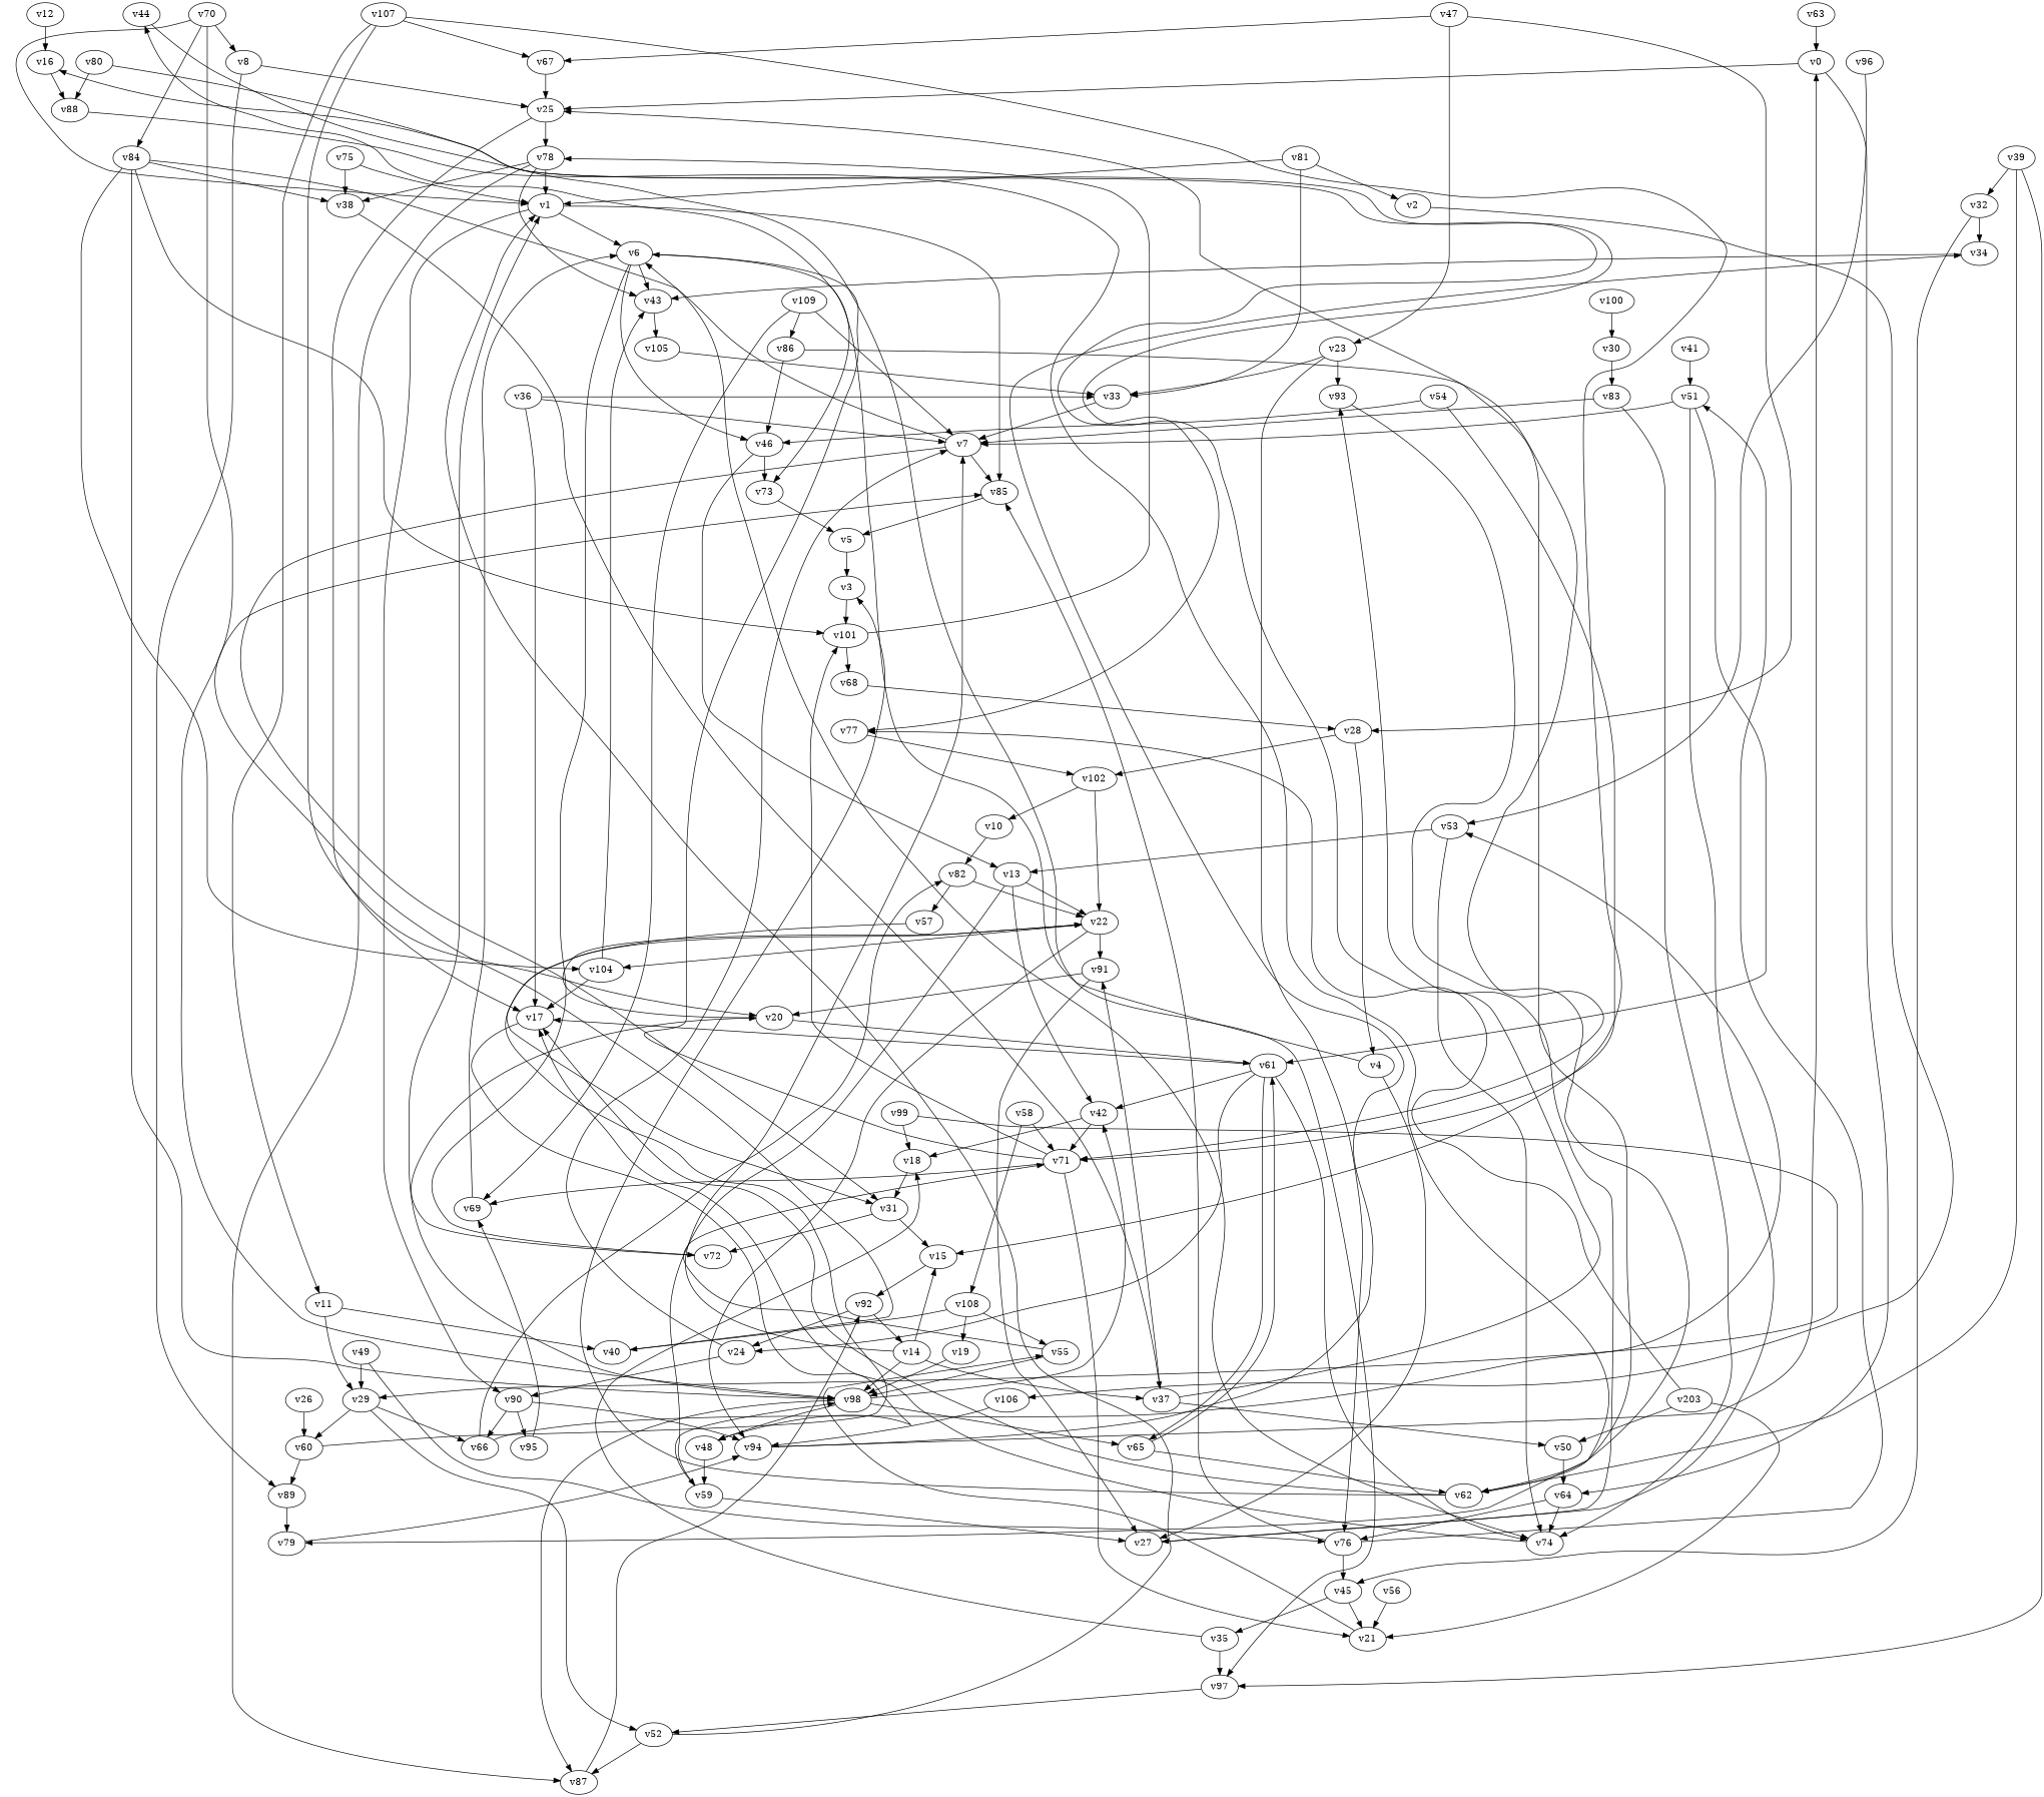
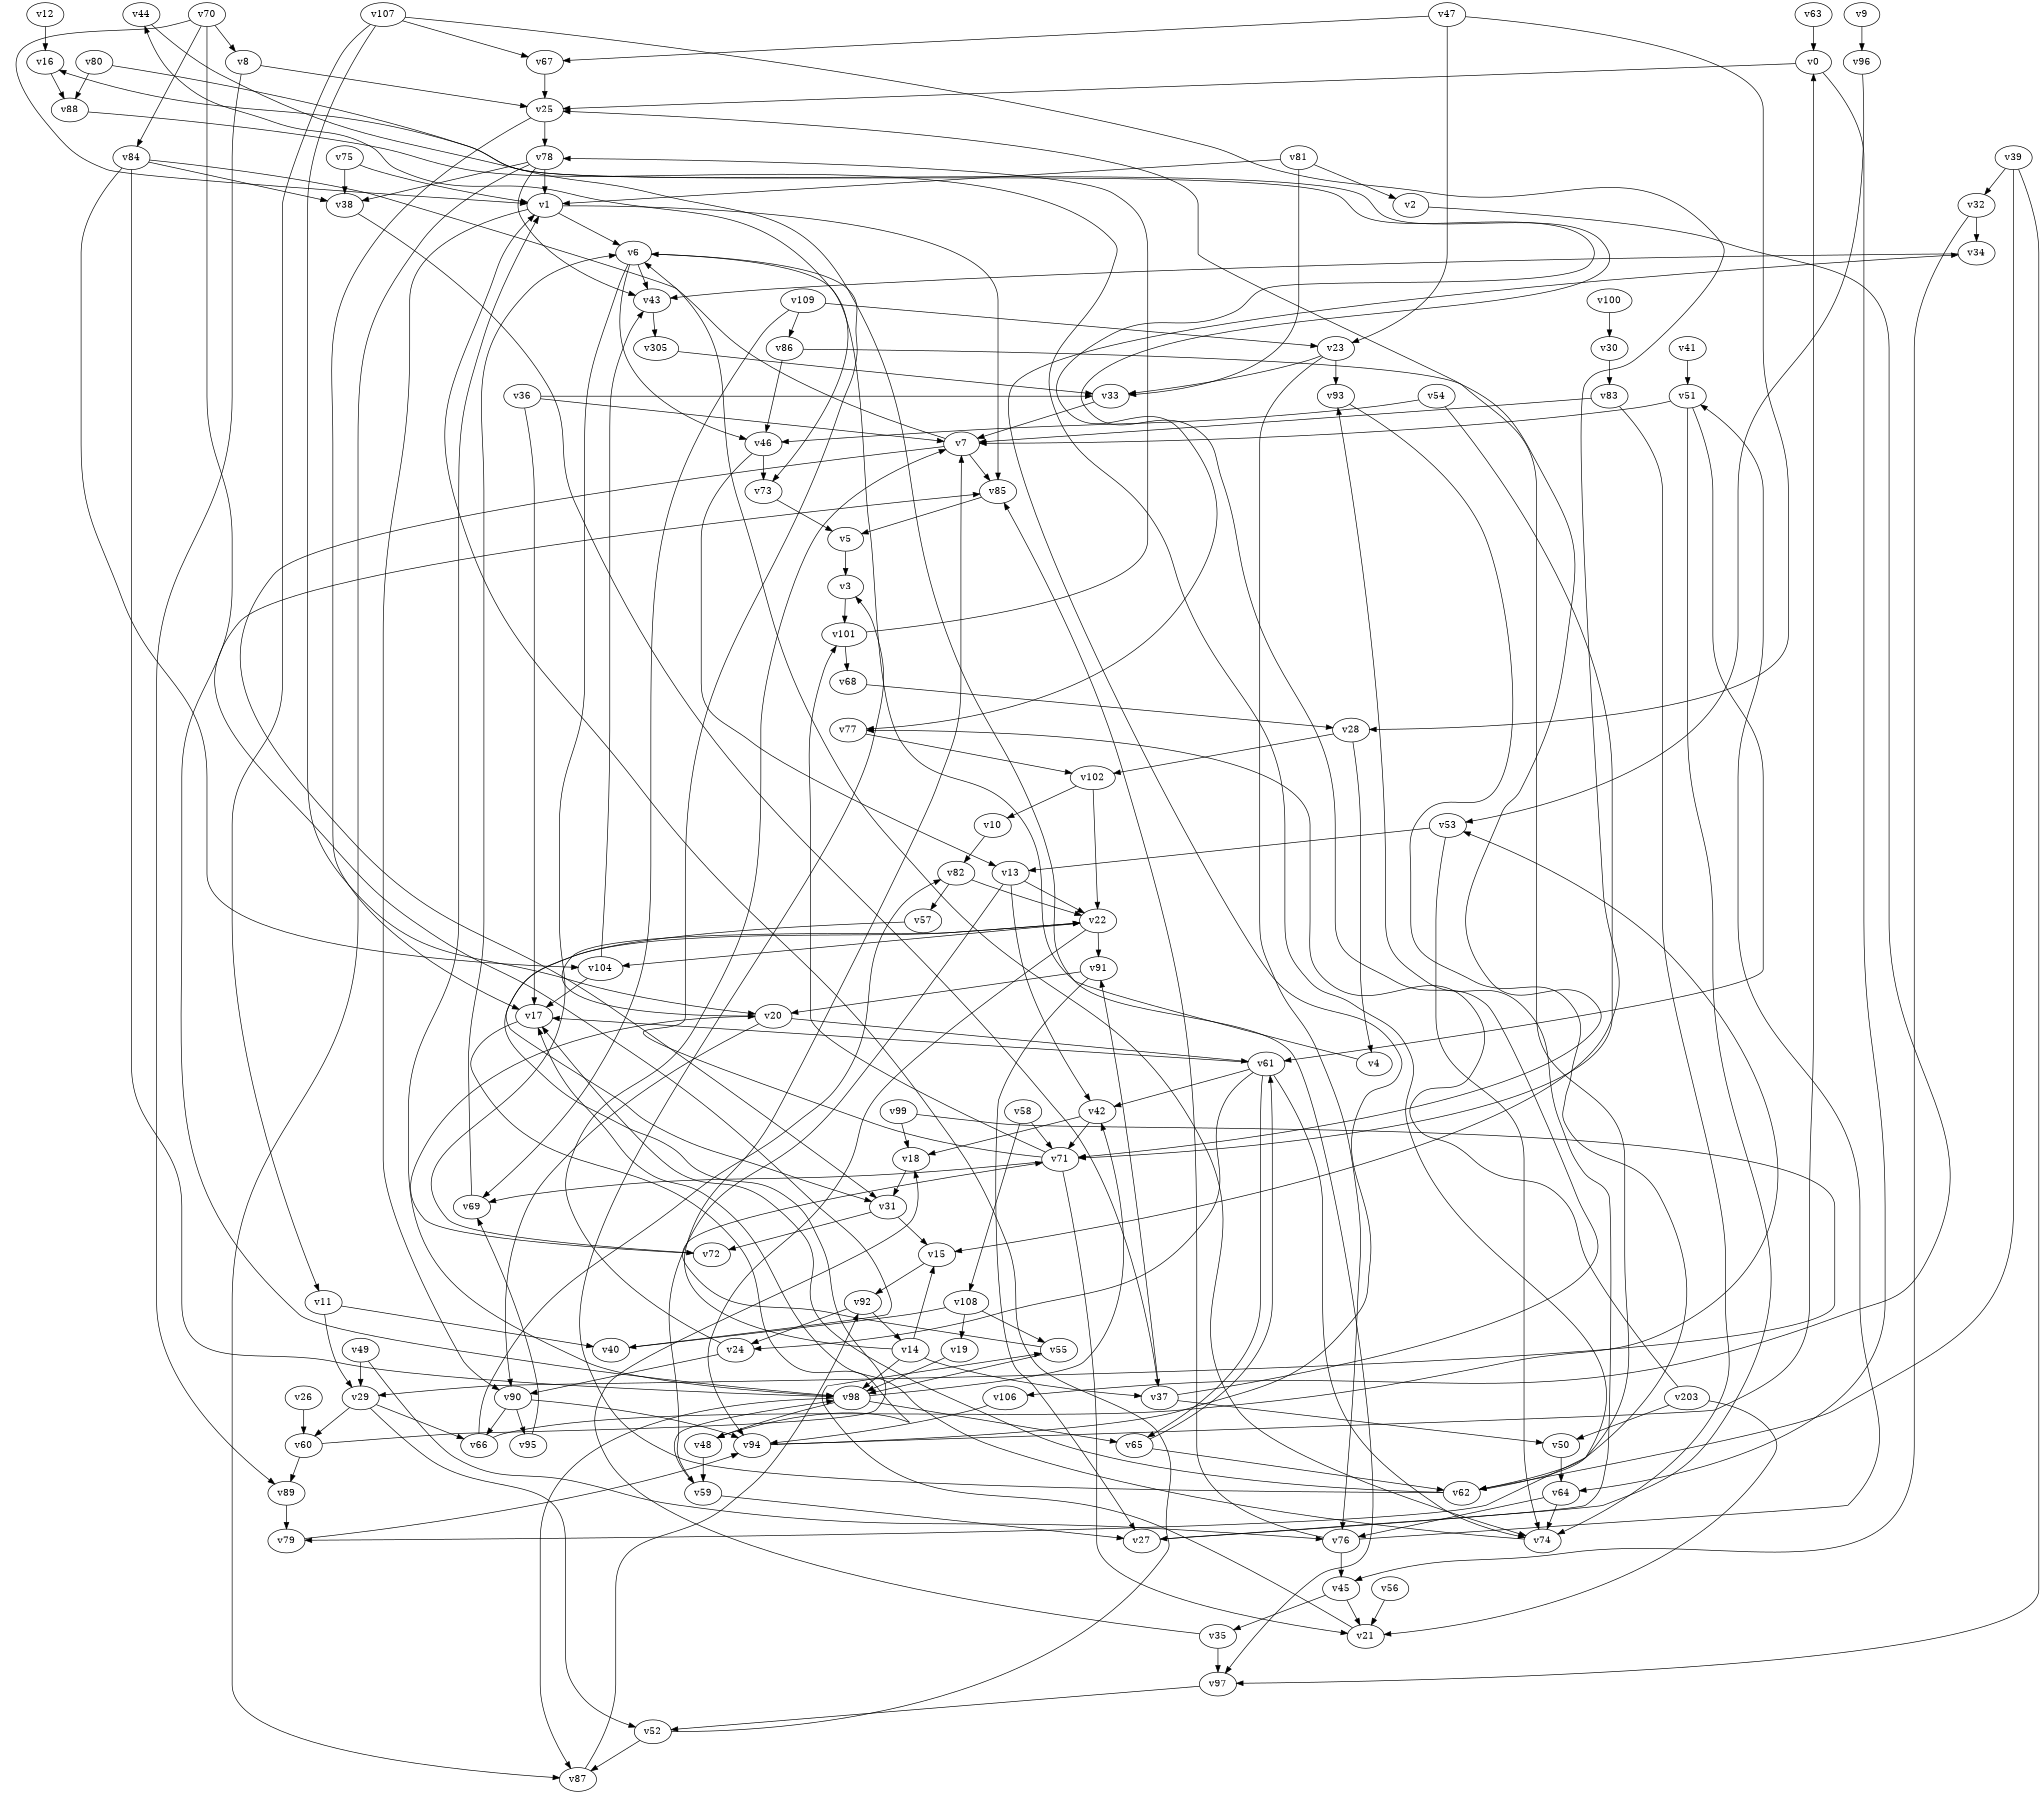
  digraph {
    node [player=0]
    v0
    v25
    v64 [player=1]
    v17
    v78
    v76
    v74
    v1
    v6
    v85 [player=1]
    v90 [player=1]
    v43 [player=1]
    v46
    v72 [player=1]
    v73
    v5
    v94
    v66
    v95 [player=1]
    v2 [player=1]
    v106 [player=1]
    v3 [player=1]
    v101 [player=1]
    v68 [player=1]
    v27 [player=1]
    v4
    v44
    v93 [player=1]
    v97 [player=1]
    v31
    v15
-   v105
+   v105 [label=v305]
    v13 [player=1]
    v20
    v7
    v8 [player=1]
    v89 [player=1]
    v79
+   v9 [player=1]
    v96 [player=1]
    v53
    v10 [player=1]
    v82 [player=1]
    v22
    v57 [player=1]
    v11 [player=1]
    v29 [player=1]
    v40
    v60
    v52
    v12
    v16
    v88 [player=1]
    v42 [player=1]
    v59 [player=1]
    v91
    v104
    v18 [player=1]
    v71
    v98 [player=1]
    v14
    v37
    v92
    v50
    v48
    v87 [player=1]
    v65 [player=1]
    v24 [player=1]
    v19 [player=1]
    v61
    v55 [player=1]
    v21
    v34 [player=1]
    v33 [player=1]
    v23
    v45 [player=1]
    v51 [player=1]
    v62
    v38 [player=1]
    v26 [player=1]
    v28
    v102 [player=1]
    v83 [player=1]
    v30
    v32
    v35 [player=1]
    v36
    v39
    v41
    v69
    v47 [player=1]
    v67 [player=1]
    v107
    v49
    v54
    v56
    v58 [player=1]
    v108 [player=1]
    v63 [player=1]
    v70 [player=1]
    v84
    v75 [player=1]
    v77
    v80
    v81 [player=1]
    v86
    v99 [player=1]
    v100 [player=1]
    n109 [label=v203]
    v109 [player=1]
    v0 -> v25
    v0 -> v64
    v25 -> v17
    v25 -> v78
    v64 -> v76
    v64 -> v74
    v17 -> v48 [constraint="t < 8"]
    v78 -> v1
    v78 -> v43
    v78 -> v87
    v78 -> v38
    v76 -> v85
    v76 -> v45
    v76 -> v51 [constraint="t < 9"]
    v74 -> v17 [constraint="t >= 4"]
    v1 -> v6
    v1 -> v85
    v1 -> v90
    v6 -> v43
    v6 -> v46
    v6 -> v72
    v6 -> v73
    v85 -> v5
    v90 -> v94
    v90 -> v66
    v90 -> v95
    v43 -> v105
    v46 -> v73
    v46 -> v13
    v72 -> v20 [constraint="t < 5"]
    v73 -> v5
    v5 -> v3
    v94 -> v0
    v94 -> v34 [constraint="t mod 3 == 1"]
    v66 -> v53 [constraint="t >= 5"]
    v66 -> v82
    v95 -> v69 [constraint="t mod 2 == 1"]
    v2 -> v106 [constraint="t mod 3 == 1"]
    v106 -> v94
    v3 -> v101
    v101 -> v78
    v101 -> v68
    v68 -> v28
    v27 -> v93 [constraint="t mod 2 == 1"]
-   v4 -> v27
    v4 -> v44 [constraint="t < 5"]
    v44 -> v97 [constraint="t >= 4"]
    v93 -> v62 [constraint="t >= 4"]
    v97 -> v52
    v31 -> v72
    v31 -> v15
    v15 -> v92
    v105 -> v33
    v13 -> v22
    v13 -> v42
    v13 -> v59
+   v20 -> v90
    v20 -> v22 [constraint="t >= 1"]
    v20 -> v61
    v7 -> v6
    v7 -> v85
    v7 -> v31 [constraint="t < 13"]
    v8 -> v25
    v8 -> v89
    v89 -> v79
    v79 -> v94 [constraint="t < 11"]
+   v9 -> v96
    v96 -> v53 [constraint="t >= 1"]
    v53 -> v74
    v53 -> v13
    v10 -> v82
    v82 -> v22
    v82 -> v57
    v22 -> v94
    v22 -> v91
    v22 -> v104
    v57 -> v31 [constraint="t < 6"]
    v11 -> v29
    v11 -> v40
    v29 -> v66
    v29 -> v60
    v29 -> v52
    v40 -> v85 [constraint="t < 10"]
    v60 -> v89
    v60 -> v22 [constraint="t >= 5"]
    v52 -> v1 [constraint="t >= 3"]
    v52 -> v87
    v12 -> v16
    v16 -> v88
    v88 -> v79 [constraint="t mod 3 == 2"]
    v42 -> v18
    v42 -> v71
    v59 -> v27
    v59 -> v98 [constraint="t >= 2"]
    v91 -> v27
    v91 -> v20
    v104 -> v17
    v104 -> v43
    v18 -> v31
    v71 -> v6
    v71 -> v101
    v71 -> v21
    v71 -> v69
    v98 -> v1
    v98 -> v42
    v98 -> v48
    v98 -> v87
    v98 -> v65
    v14 -> v15
    v14 -> v7
    v14 -> v98
    v14 -> v37
    v37 -> v16 [constraint="t mod 5 == 4"]
    v37 -> v91
    v37 -> v50
    v92 -> v14
    v92 -> v24
    v50 -> v64
    v48 -> v59
    v87 -> v92
    v65 -> v61
    v65 -> v62
    v24 -> v90
    v24 -> v7
    v19 -> v98
    v61 -> v17 [constraint="t >= 5"]
    v61 -> v74
    v61 -> v42
    v61 -> v65
    v61 -> v24
    v55 -> v71 [constraint="t < 5"]
    v55 -> v98
    v21 -> v55 [constraint="t >= 4"]
    v34 -> v43
    v33 -> v7
    v23 -> v76
    v23 -> v93
    v23 -> v33
    v45 -> v21
    v45 -> v35
    v51 -> v27
    v51 -> v7
    v51 -> v61
    v62 -> v25
    v62 -> v17 [constraint="t mod 3 == 1"]
    v62 -> v3
    v38 -> v37 [constraint="t < 6"]
    v26 -> v60
    v28 -> v4
    v28 -> v102
    v102 -> v10
    v102 -> v22
    v83 -> v74
    v83 -> v7
    v30 -> v83
    v32 -> v34
    v32 -> v45
    v35 -> v97
    v35 -> v18
    v36 -> v17
    v36 -> v7
    v36 -> v33 [constraint="t < 9"]
    v39 -> v97
    v39 -> v62
    v39 -> v32
    v41 -> v51
    v69 -> v6
    v47 -> v23
    v47 -> v28
    v47 -> v67
    v67 -> v25
    v107 -> v15 [constraint="t >= 2"]
    v107 -> v20
    v107 -> v11
    v107 -> v67
    v49 -> v76
    v49 -> v29
    v54 -> v46
    v54 -> v71
    v56 -> v21
    v58 -> v71
    v58 -> v108
    v108 -> v40
    v108 -> v19
    v108 -> v55
    v63 -> v0
    v70 -> v1 [constraint="t >= 2"]
    v70 -> v8
    v70 -> v98
    v70 -> v84
    v84 -> v74 [constraint="t < 10"]
-   v84 -> v101
    v84 -> v104
    v84 -> v98
    v84 -> v38
    v75 -> v1
    v75 -> v38
    v77 -> v102
    v80 -> v88
    v80 -> v77 [constraint="t >= 5"]
    v81 -> v1
    v81 -> v2
    v81 -> v33
    v86 -> v46
    v86 -> v71 [constraint="t mod 3 == 1"]
    v99 -> v29 [constraint="t < 13"]
    v99 -> v18
    v100 -> v30
    n109 -> v50
    n109 -> v21
    n109 -> v77 [constraint="t mod 4 == 2"]
-   v109 -> v7
+   v109 -> v23
    v109 -> v69
    v109 -> v86
  }
